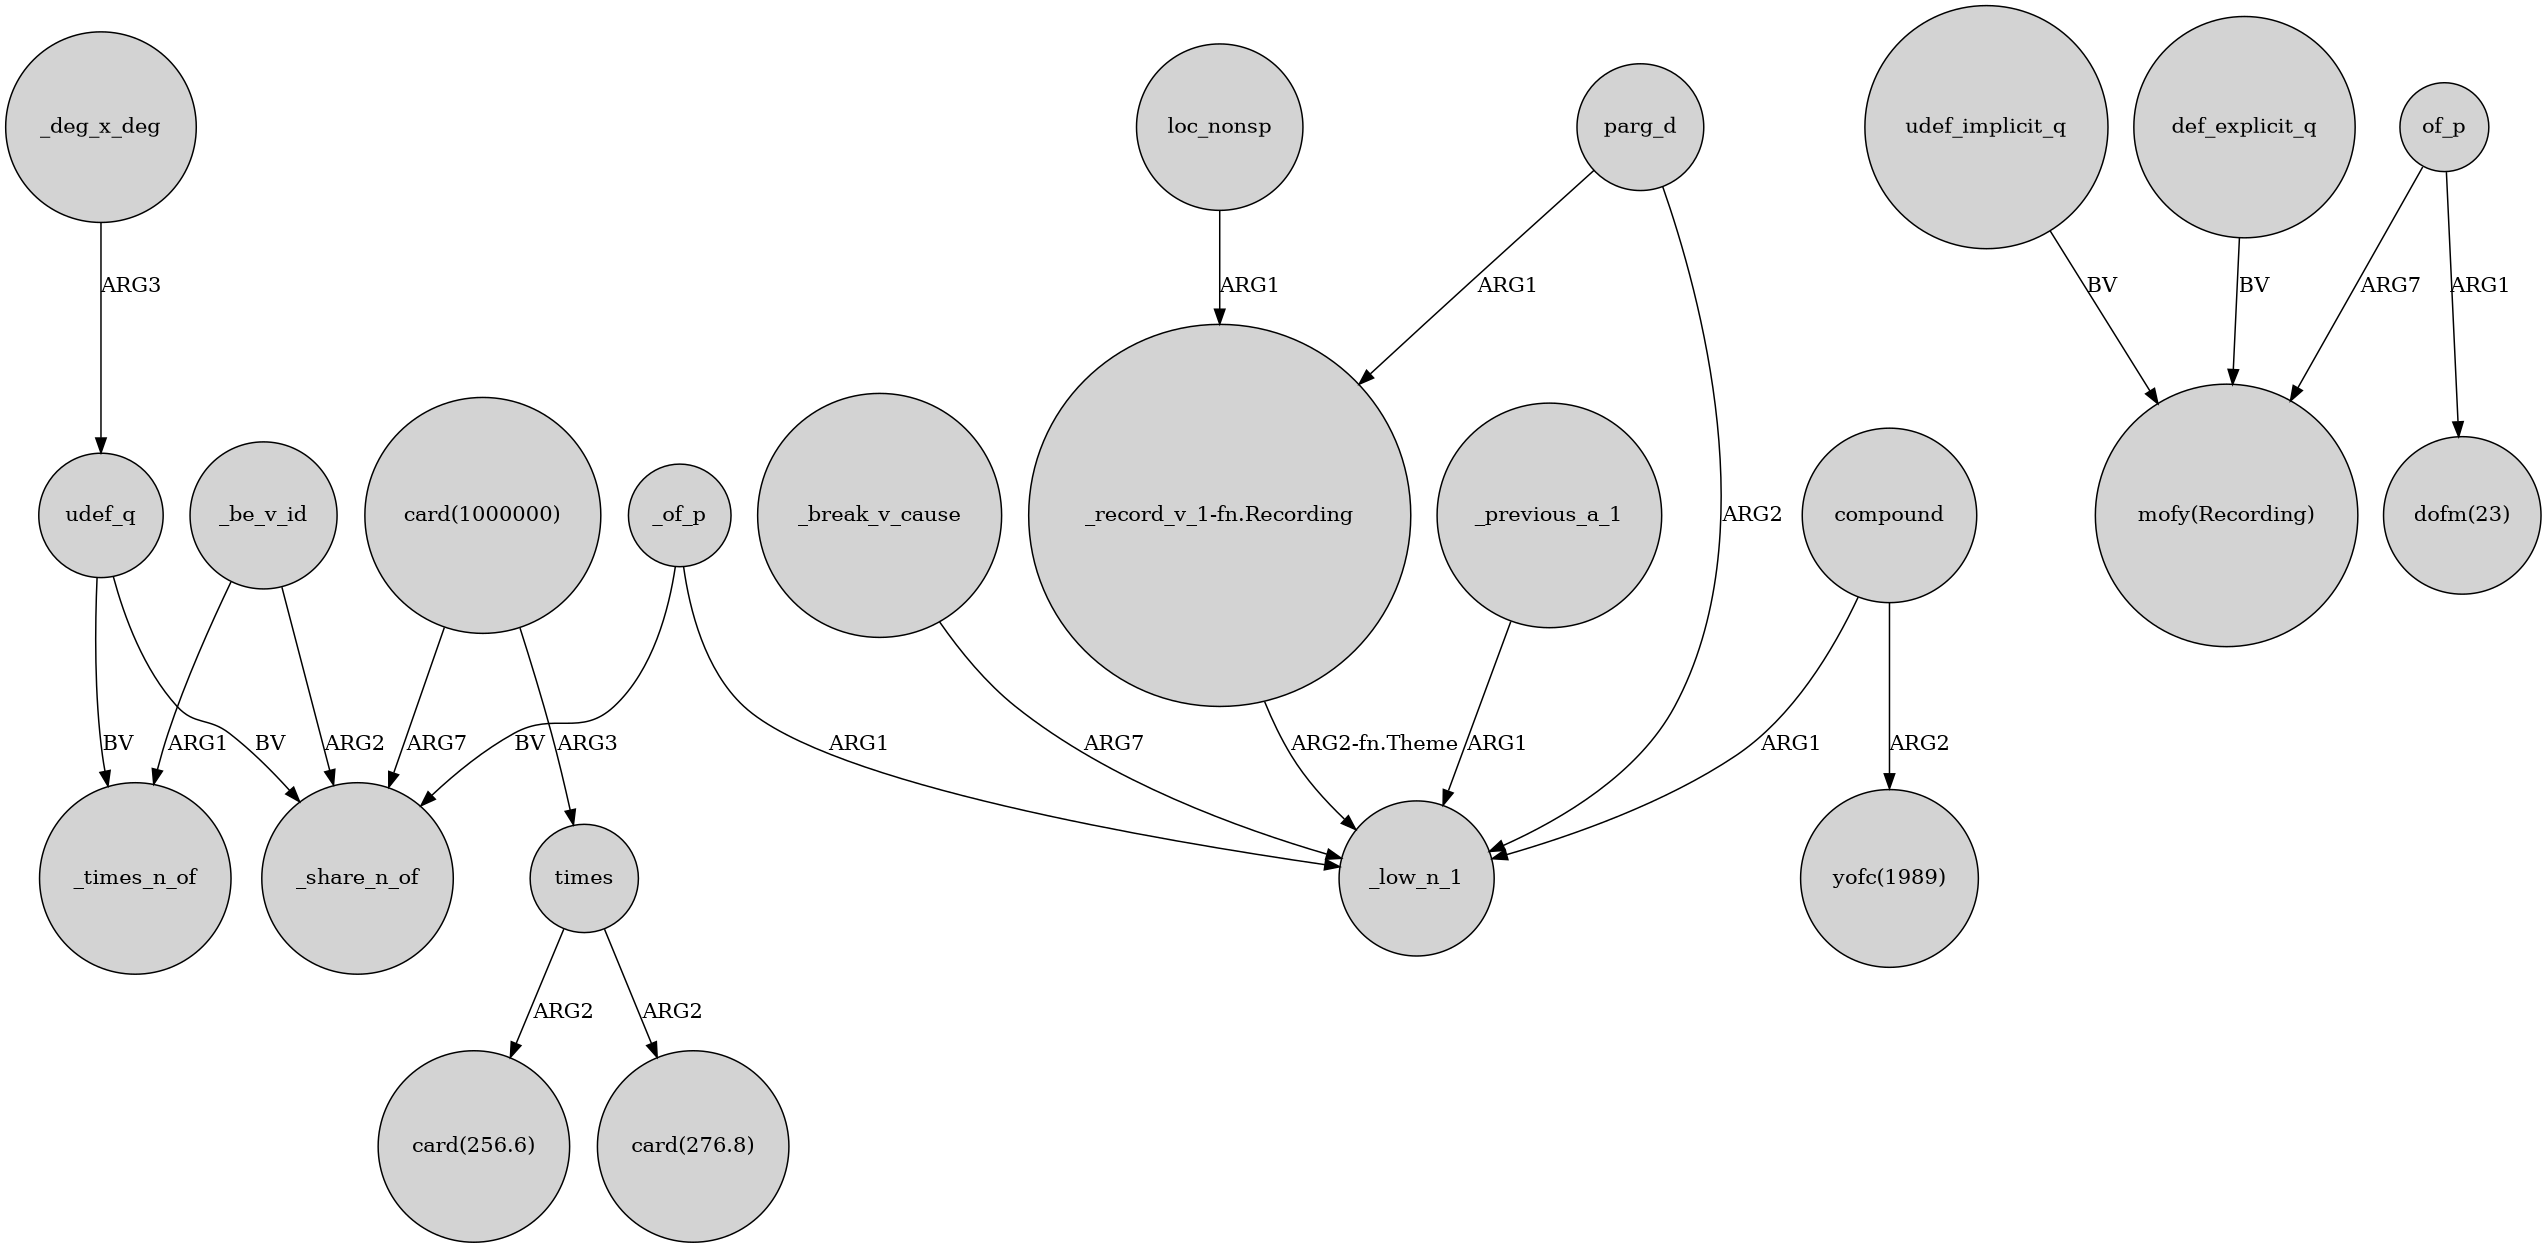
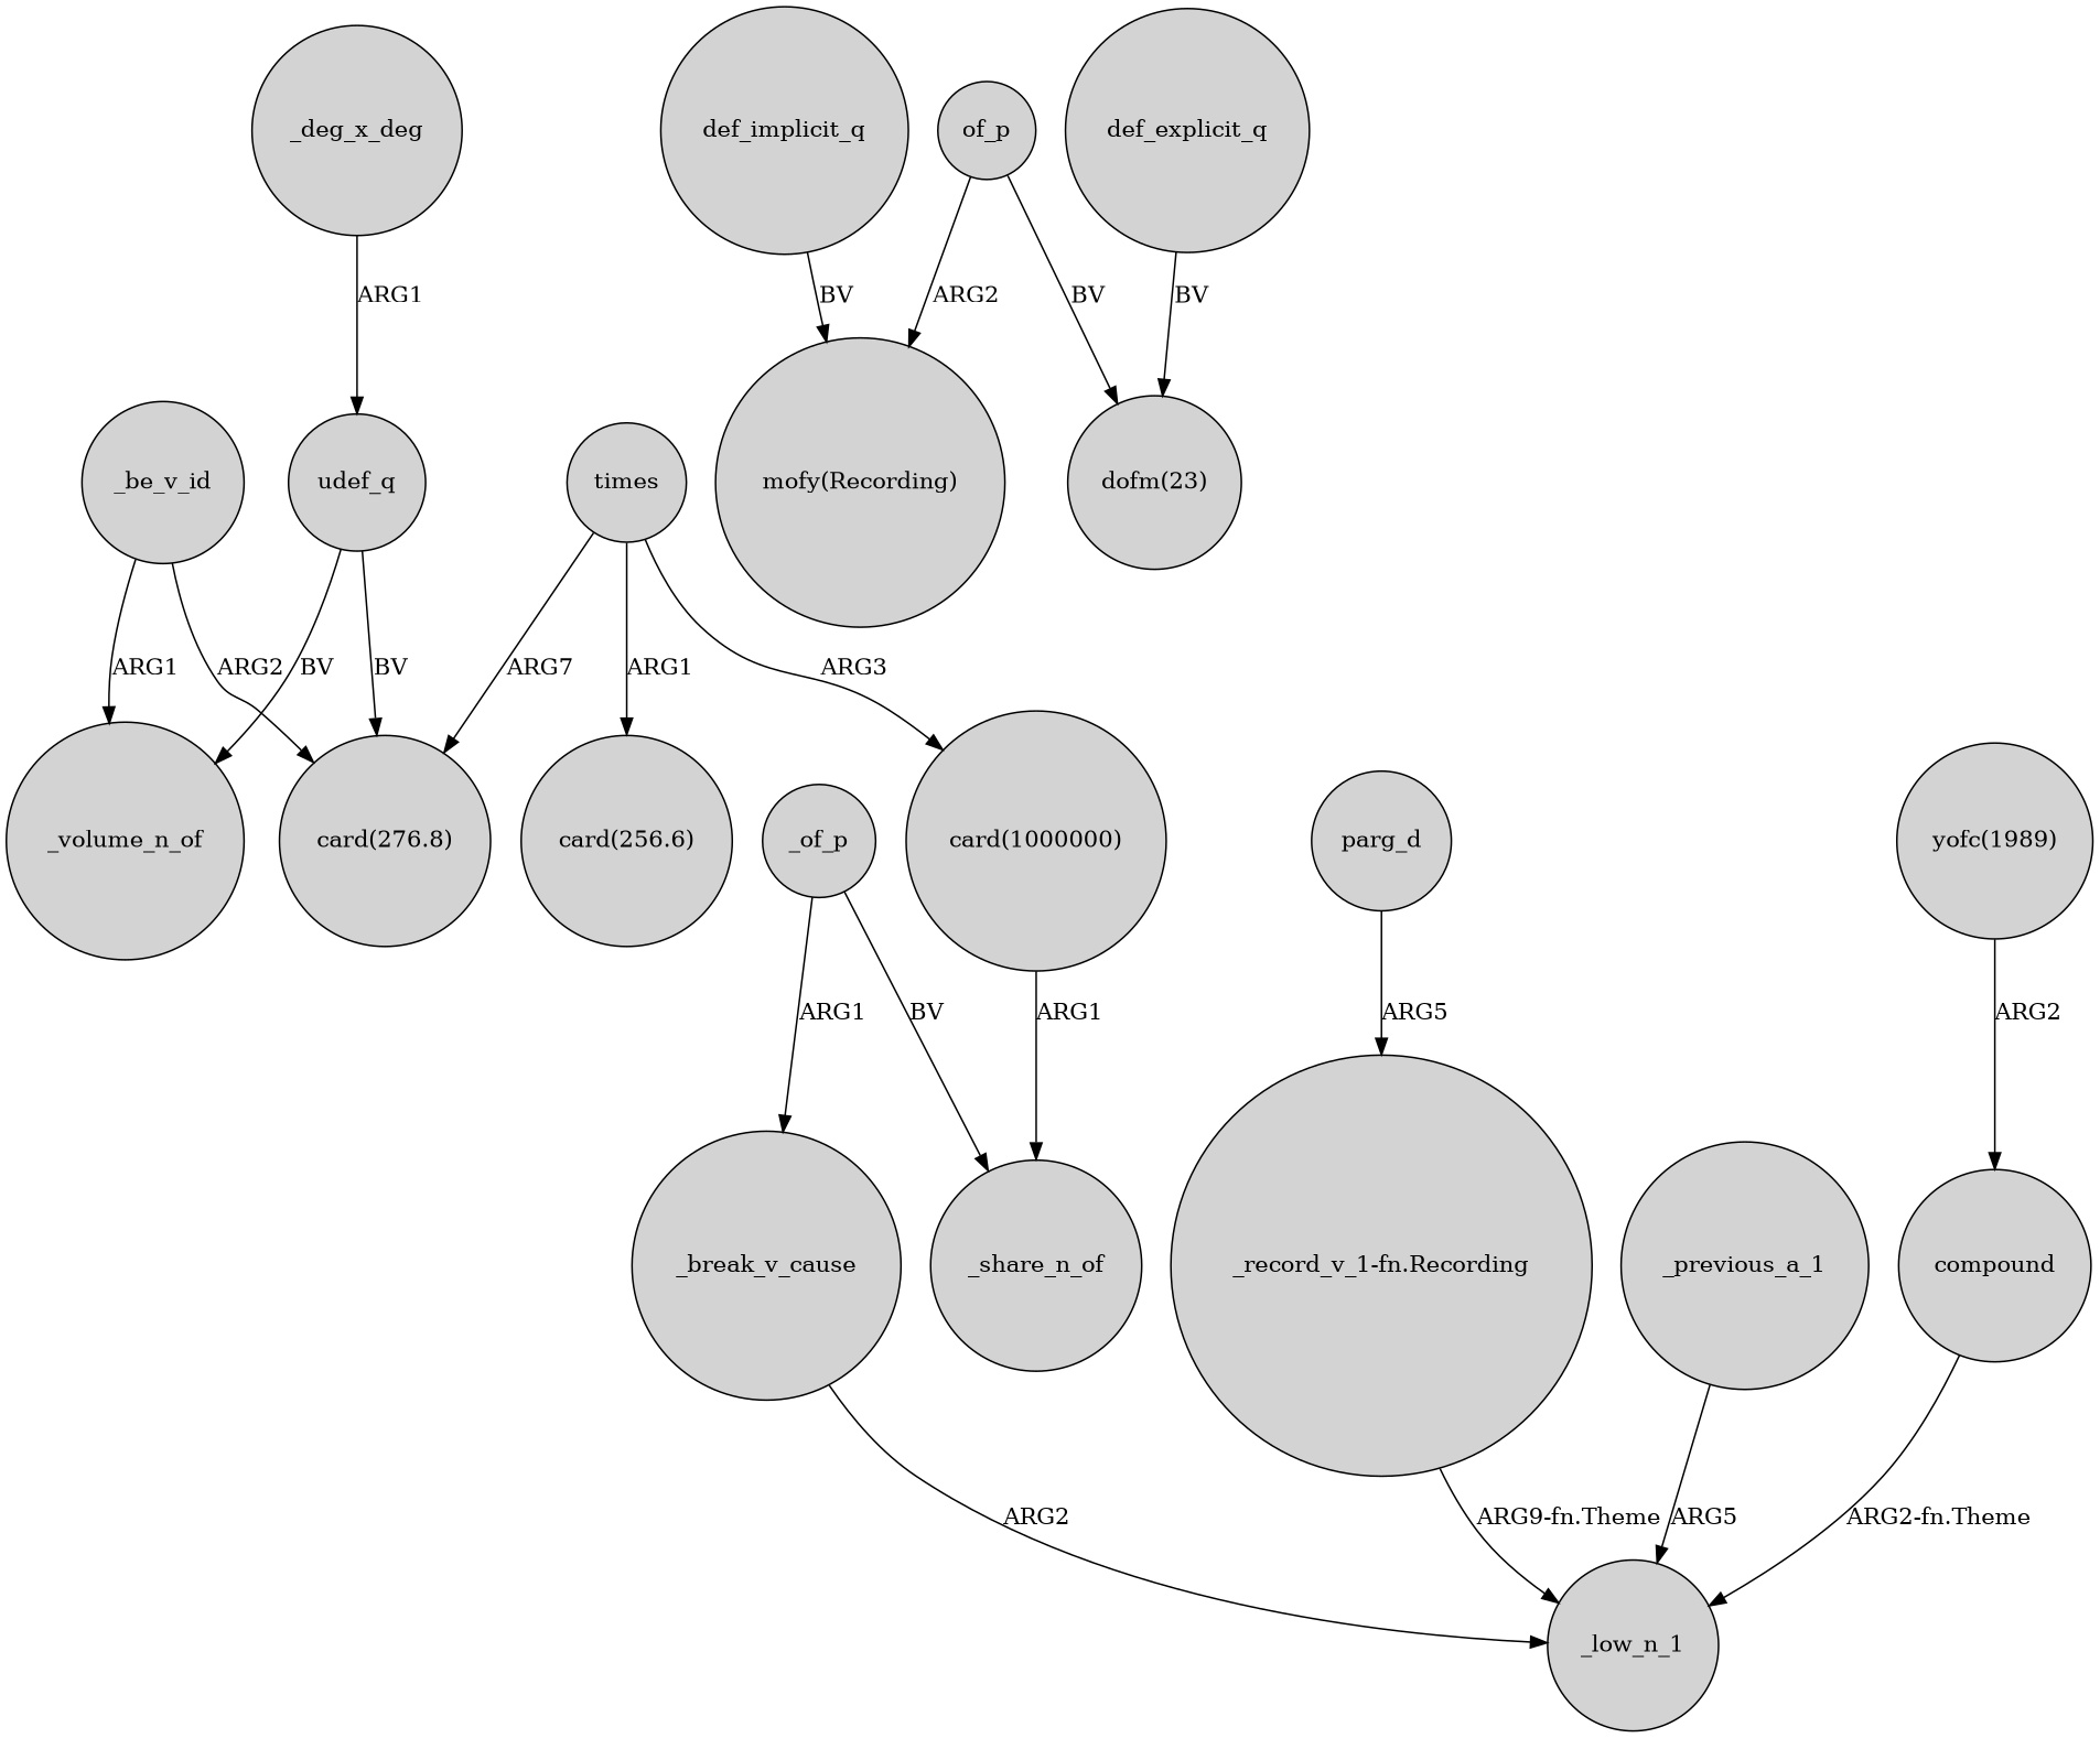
  digraph {
    node [shape=circle style=filled]
    n1 [label=_deg_x_deg]
    udef_q
-   _volume_n_of [label=_times_n_of]
+   _volume_n_of
    _share_n_of
    _be_v_id
    _break_v_cause
    _low_n_1
-   loc_nonsp
    "_record_v_1-fn.Recording"
    times
    "card(256.6)"
    "card(1000000)"
    "card(276.8)"
    n14 [label="mofy(Recording)"]
-   def_implicit_q [label=udef_implicit_q]
+   def_implicit_q
    _previous_a_1
    parg_d
    of_p
    "dofm(23)"
    _of_p
    compound
    "yofc(1989)"
    def_explicit_q
-   n1 -> udef_q [label=ARG3]
+   n1 -> udef_q [label=ARG1]
    udef_q -> _volume_n_of [label=BV]
-   udef_q -> _share_n_of [label=BV]
+   udef_q -> "card(276.8)" [label=BV]
    _be_v_id -> _volume_n_of [label=ARG1]
-   _be_v_id -> _share_n_of [label=ARG2]
-   _break_v_cause -> _low_n_1 [label=ARG7]
-   loc_nonsp -> "_record_v_1-fn.Recording" [label=ARG1]
-   "_record_v_1-fn.Recording" -> _low_n_1 [label="ARG2-fn.Theme"]
-   times -> "card(256.6)" [label=ARG2]
-   "card(1000000)" -> times [label=ARG3]
-   times -> "card(276.8)" [label=ARG2]
-   "card(1000000)" -> _share_n_of [label=ARG7]
+   _be_v_id -> "card(276.8)" [label=ARG2]
+   _break_v_cause -> _low_n_1 [label=ARG2]
+   "_record_v_1-fn.Recording" -> _low_n_1 [label="ARG9-fn.Theme"]
+   times -> "card(256.6)" [label=ARG1]
+   times -> "card(1000000)" [label=ARG3]
+   times -> "card(276.8)" [label=ARG7]
+   "card(1000000)" -> _share_n_of [label=ARG1]
    def_implicit_q -> n14 [label=BV]
-   _previous_a_1 -> _low_n_1 [label=ARG1]
-   parg_d -> _low_n_1 [label=ARG2]
-   parg_d -> "_record_v_1-fn.Recording" [label=ARG1]
-   of_p -> n14 [label=ARG7]
-   of_p -> "dofm(23)" [label=ARG1]
+   _previous_a_1 -> _low_n_1 [label=ARG5]
+   parg_d -> "_record_v_1-fn.Recording" [label=ARG5]
+   of_p -> n14 [label=ARG2]
+   of_p -> "dofm(23)" [label=BV]
    _of_p -> _share_n_of [label=BV]
-   _of_p -> _low_n_1 [label=ARG1]
-   compound -> _low_n_1 [label=ARG1]
-   compound -> "yofc(1989)" [label=ARG2]
-   def_explicit_q -> n14 [label=BV]
+   _of_p -> _break_v_cause [label=ARG1]
+   compound -> _low_n_1 [label="ARG2-fn.Theme"]
+   "yofc(1989)" -> compound [label=ARG2]
+   def_explicit_q -> "dofm(23)" [label=BV]
  }
